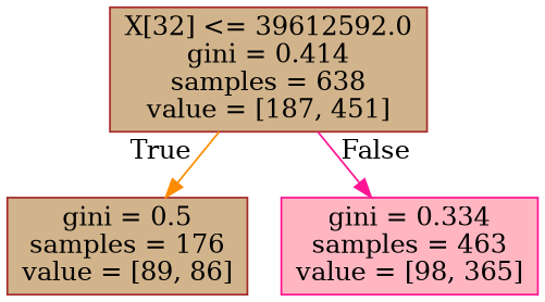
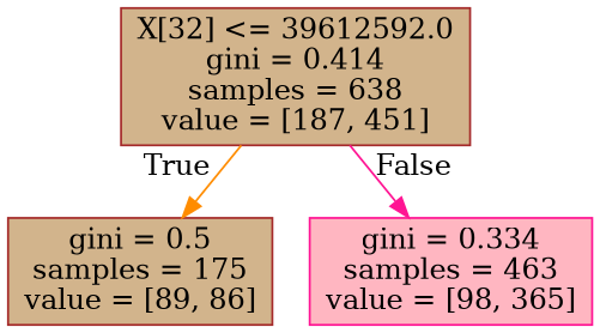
  digraph {
    node [shape=box style=filled fillcolor=tan color=brown]
    edge [labeldistance=2.5 style=solid]
    n1 [label="X[32] <= 39612592.0\ngini = 0.414\nsamples = 638\nvalue = [187, 451]"]
-   n2 [label="gini = 0.5\nsamples = 176\nvalue = [89, 86]"]
+   n2 [label="gini = 0.5\nsamples = 175\nvalue = [89, 86]"]
    n3 [label="gini = 0.334\nsamples = 463\nvalue = [98, 365]" fillcolor=lightpink color=deeppink]
    n1 -> n2 [headlabel=True labelangle=45 color=darkorange]
    n1 -> n3 [headlabel=False labelangle=-45 color=deeppink]
  }
